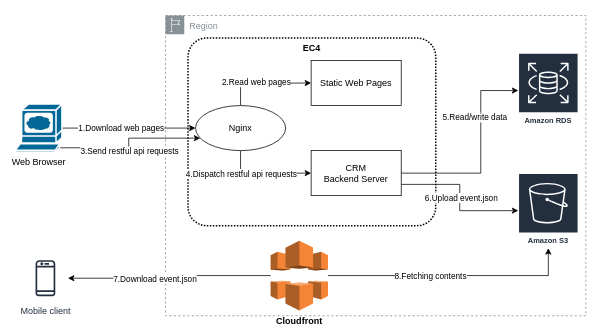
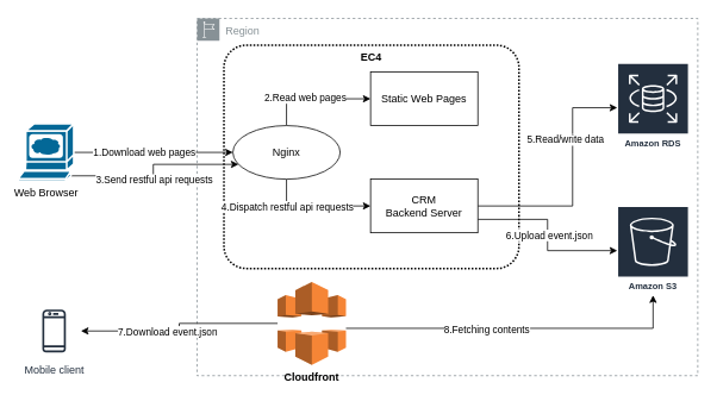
  <mxCell id="0" />
  <mxCell id="1" parent="0" />
  <mxCell id="2" value="Region" style="sketch=0;outlineConnect=0;gradientColor=none;html=1;whiteSpace=wrap;fontSize=12;fontStyle=0;shape=mxgraph.aws4.group;grIcon=mxgraph.aws4.group_region;strokeColor=#879196;fillColor=none;verticalAlign=top;align=left;spacingLeft=30;fontColor=#879196;dashed=1;" parent="1" vertex="1"><mxGeometry x="220" y="20" width="560" height="400" as="geometry" /></mxCell>
  <mxCell id="3" style="edgeStyle=orthogonalEdgeStyle;rounded=0;orthogonalLoop=1;jettySize=auto;html=1;exitX=1;exitY=0.5;exitDx=0;exitDy=0;exitPerimeter=0;entryX=0;entryY=0.5;entryDx=0;entryDy=0;" parent="1" source="7" target="13" edge="1"><mxGeometry relative="1" as="geometry" /></mxCell>
  <mxCell id="4" value="1.Download web pages" style="edgeLabel;html=1;align=center;verticalAlign=middle;resizable=0;points=[];" parent="3" vertex="1" connectable="0"><mxGeometry x="-0.378" relative="1" as="geometry"><mxPoint x="23" as="offset" /></mxGeometry></mxCell>
  <mxCell id="5" style="edgeStyle=orthogonalEdgeStyle;rounded=0;orthogonalLoop=1;jettySize=auto;html=1;exitX=0.95;exitY=0.91;exitDx=0;exitDy=0;exitPerimeter=0;entryX=0;entryY=0.75;entryDx=0;entryDy=0;" parent="1" source="7" target="13" edge="1"><mxGeometry relative="1" as="geometry" /></mxCell>
  <mxCell id="6" value="3.Send restful api requests" style="edgeLabel;html=1;align=center;verticalAlign=middle;resizable=0;points=[];" parent="5" vertex="1" connectable="0"><mxGeometry x="-0.427" relative="1" as="geometry"><mxPoint x="36" y="4" as="offset" /></mxGeometry></mxCell>
  <mxCell id="7" value="Web Browser" style="shape=mxgraph.cisco.computers_and_peripherals.web_browser;html=1;pointerEvents=1;dashed=0;fillColor=#036897;strokeColor=#ffffff;strokeWidth=2;verticalLabelPosition=bottom;verticalAlign=top;align=center;outlineConnect=0;" parent="1" vertex="1"><mxGeometry x="20" y="138" width="62" height="64" as="geometry" /></mxCell>
  <mxCell id="8" value="EC4" style="rounded=1;arcSize=10;dashed=1;fillColor=none;gradientColor=none;dashPattern=1 1;strokeWidth=2;verticalAlign=top;fontStyle=1" parent="1" vertex="1"><mxGeometry x="250" y="50" width="330" height="250" as="geometry" /></mxCell>
  <mxCell id="9" style="edgeStyle=orthogonalEdgeStyle;rounded=0;orthogonalLoop=1;jettySize=auto;html=1;exitX=0.5;exitY=0;exitDx=0;exitDy=0;" parent="1" source="13" target="14" edge="1"><mxGeometry relative="1" as="geometry" /></mxCell>
  <mxCell id="10" value="2.Read web pages" style="edgeLabel;html=1;align=center;verticalAlign=middle;resizable=0;points=[];" parent="9" vertex="1" connectable="0"><mxGeometry x="0.161" y="2" relative="1" as="geometry"><mxPoint x="-22" as="offset" /></mxGeometry></mxCell>
  <mxCell id="11" style="edgeStyle=orthogonalEdgeStyle;rounded=0;orthogonalLoop=1;jettySize=auto;html=1;exitX=0.5;exitY=1;exitDx=0;exitDy=0;" parent="1" source="13" target="21" edge="1"><mxGeometry relative="1" as="geometry" /></mxCell>
  <mxCell id="12" value="4.Dispatch restful api requests" style="edgeLabel;html=1;align=center;verticalAlign=middle;resizable=0;points=[];" parent="11" vertex="1" connectable="0"><mxGeometry x="-0.016" y="1" relative="1" as="geometry"><mxPoint x="-31" y="1" as="offset" /></mxGeometry></mxCell>
  <mxCell id="13" value="Nginx" style="ellipse;whiteSpace=wrap;html=1;" parent="1" vertex="1"><mxGeometry x="260" y="140" width="120" height="60" as="geometry" /></mxCell>
  <mxCell id="14" value="Static Web Pages" style="rounded=0;whiteSpace=wrap;html=1;" parent="1" vertex="1"><mxGeometry x="414" y="80" width="120" height="60" as="geometry" /></mxCell>
  <mxCell id="15" style="edgeStyle=orthogonalEdgeStyle;rounded=0;orthogonalLoop=1;jettySize=auto;html=1;exitX=1;exitY=0.5;exitDx=0;exitDy=0;" parent="1" source="21" target="22" edge="1"><mxGeometry relative="1" as="geometry"><Array as="points"><mxPoint x="640" y="230" /><mxPoint x="640" y="120" /></Array></mxGeometry></mxCell>
  <mxCell id="16" value="5.Read/write data" style="edgeLabel;html=1;align=center;verticalAlign=middle;resizable=0;points=[];" parent="15" vertex="1" connectable="0"><mxGeometry x="0.452" relative="1" as="geometry"><mxPoint x="-9" y="12" as="offset" /></mxGeometry></mxCell>
  <mxCell id="17" style="edgeStyle=orthogonalEdgeStyle;rounded=0;orthogonalLoop=1;jettySize=auto;html=1;exitX=1;exitY=0.75;exitDx=0;exitDy=0;" parent="1" source="21" target="23" edge="1"><mxGeometry relative="1" as="geometry" /></mxCell>
  <mxCell id="18" value="6.Upload event.json" style="edgeLabel;html=1;align=center;verticalAlign=middle;resizable=0;points=[];" parent="17" vertex="1" connectable="0"><mxGeometry x="-0.005" y="1" relative="1" as="geometry"><mxPoint as="offset" /></mxGeometry></mxCell>
  <mxCell id="19" style="edgeStyle=orthogonalEdgeStyle;rounded=0;orthogonalLoop=1;jettySize=auto;html=1;" parent="1" source="27" target="24" edge="1"><mxGeometry relative="1" as="geometry"><Array as="points" /><mxPoint x="520" y="370" as="sourcePoint" /></mxGeometry></mxCell>
  <mxCell id="20" value="7.Download event.json" style="edgeLabel;html=1;align=center;verticalAlign=middle;resizable=0;points=[];" parent="19" vertex="1" connectable="0"><mxGeometry x="0.153" relative="1" as="geometry"><mxPoint as="offset" /></mxGeometry></mxCell>
  <mxCell id="21" value="CRM &lt;br&gt;Backend Server" style="rounded=0;whiteSpace=wrap;html=1;" parent="1" vertex="1"><mxGeometry x="414" y="200" width="120" height="60" as="geometry" /></mxCell>
  <mxCell id="22" value="Amazon RDS" style="sketch=0;outlineConnect=0;fontColor=#232F3E;gradientColor=none;strokeColor=#ffffff;fillColor=#232F3E;dashed=0;verticalLabelPosition=middle;verticalAlign=bottom;align=center;html=1;whiteSpace=wrap;fontSize=10;fontStyle=1;spacing=3;shape=mxgraph.aws4.productIcon;prIcon=mxgraph.aws4.rds;" parent="1" vertex="1"><mxGeometry x="690" y="70" width="80" height="100" as="geometry" /></mxCell>
  <mxCell id="23" value="Amazon S3" style="sketch=0;outlineConnect=0;fontColor=#232F3E;gradientColor=none;strokeColor=#ffffff;fillColor=#232F3E;dashed=0;verticalLabelPosition=middle;verticalAlign=bottom;align=center;html=1;whiteSpace=wrap;fontSize=10;fontStyle=1;spacing=3;shape=mxgraph.aws4.productIcon;prIcon=mxgraph.aws4.s3;" parent="1" vertex="1"><mxGeometry x="690" y="230" width="80" height="100" as="geometry" /></mxCell>
  <mxCell id="24" value="Mobile client" style="sketch=0;outlineConnect=0;fontColor=#232F3E;gradientColor=none;strokeColor=#232F3E;fillColor=#ffffff;dashed=0;verticalLabelPosition=bottom;verticalAlign=top;align=center;html=1;fontSize=12;fontStyle=0;aspect=fixed;shape=mxgraph.aws4.resourceIcon;resIcon=mxgraph.aws4.mobile_client;" parent="1" vertex="1"><mxGeometry x="30" y="340" width="60" height="60" as="geometry" /></mxCell>
  <mxCell id="25" style="edgeStyle=orthogonalEdgeStyle;rounded=0;orthogonalLoop=1;jettySize=auto;html=1;" parent="1" source="27" target="23" edge="1"><mxGeometry relative="1" as="geometry"><Array as="points"><mxPoint x="730" y="367" /></Array></mxGeometry></mxCell>
  <mxCell id="26" value="8.Fetching contents" style="edgeLabel;html=1;align=center;verticalAlign=middle;resizable=0;points=[];" parent="25" vertex="1" connectable="0"><mxGeometry x="-0.173" relative="1" as="geometry"><mxPoint y="1" as="offset" /></mxGeometry></mxCell>
- <mxCell id="27" value="&lt;b&gt;Cloudfront&lt;/b&gt;" style="outlineConnect=0;dashed=0;verticalLabelPosition=bottom;verticalAlign=top;align=center;html=1;shape=mxgraph.aws3.cloudfront;fillColor=#F58536;gradientColor=none;" parent="1" vertex="1"><mxGeometry x="360" y="320" width="76.5" height="93" as="geometry" /></mxCell>
+ <mxCell id="27" value="&lt;b&gt;Cloudfront&lt;/b&gt;" style="outlineConnect=0;dashed=0;verticalLabelPosition=bottom;verticalAlign=top;align=center;html=1;shape=mxgraph.aws3.cloudfront;fillColor=#F58536;gradientColor=none;" parent="1" vertex="1"><mxGeometry x="310" y="315" width="76.5" height="93" as="geometry" /></mxCell>
